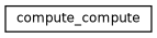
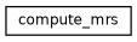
  digraph {
    rankdir=TB
-   n1 [color=black fillcolor=white fontname=Helvetica fontsize=10 height=0.2 label=compute_compute shape=record style=filled width=0.4]
+   n1 [color=black fillcolor=white fontname=Helvetica fontsize=10 height=0.2 label=compute_mrs shape=record style=filled width=0.4]
  }
